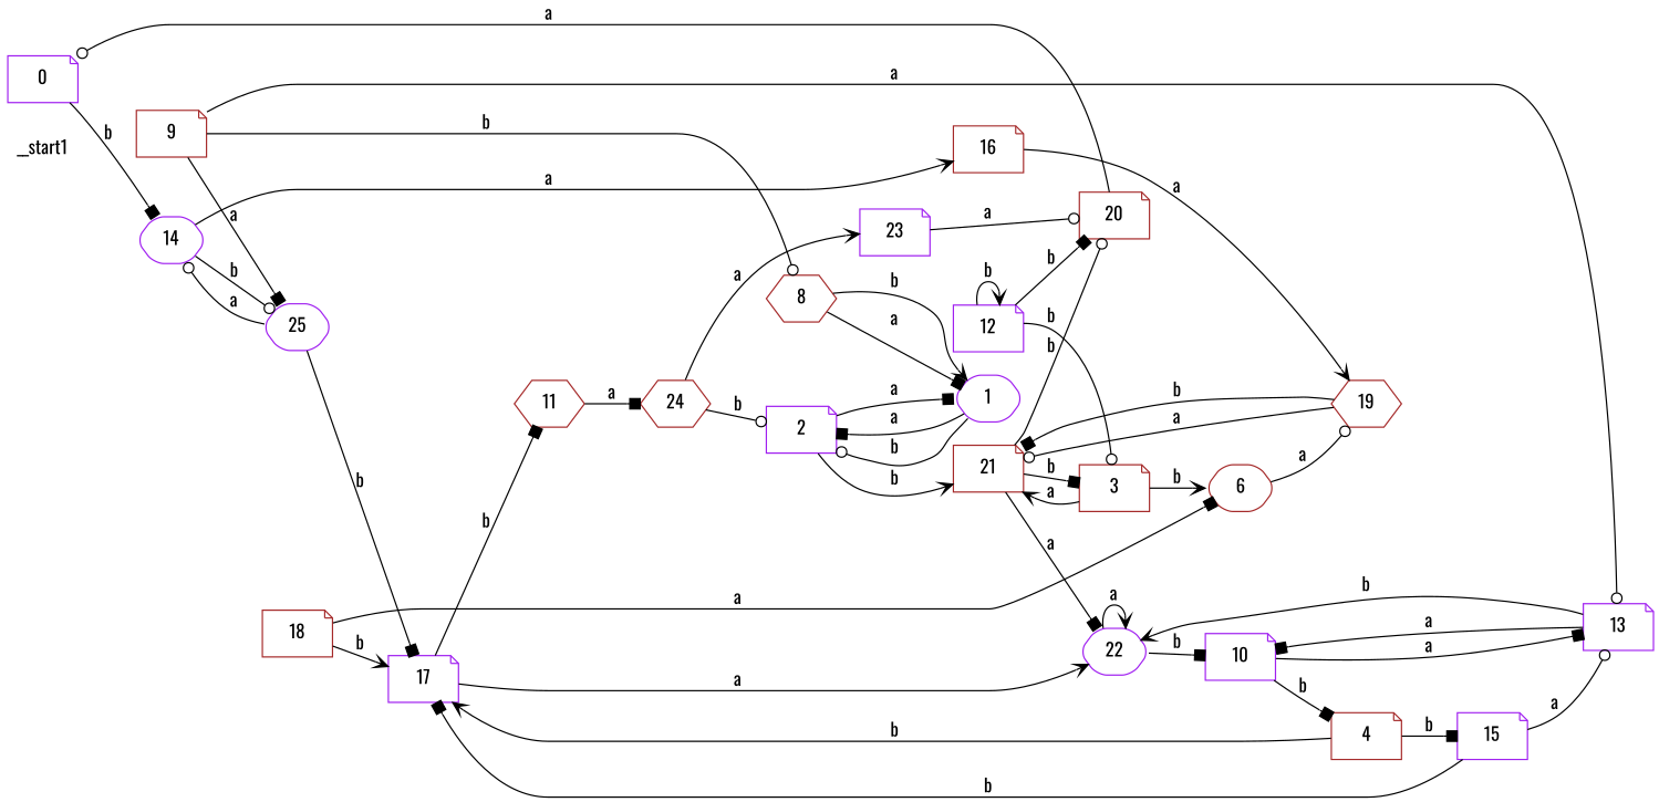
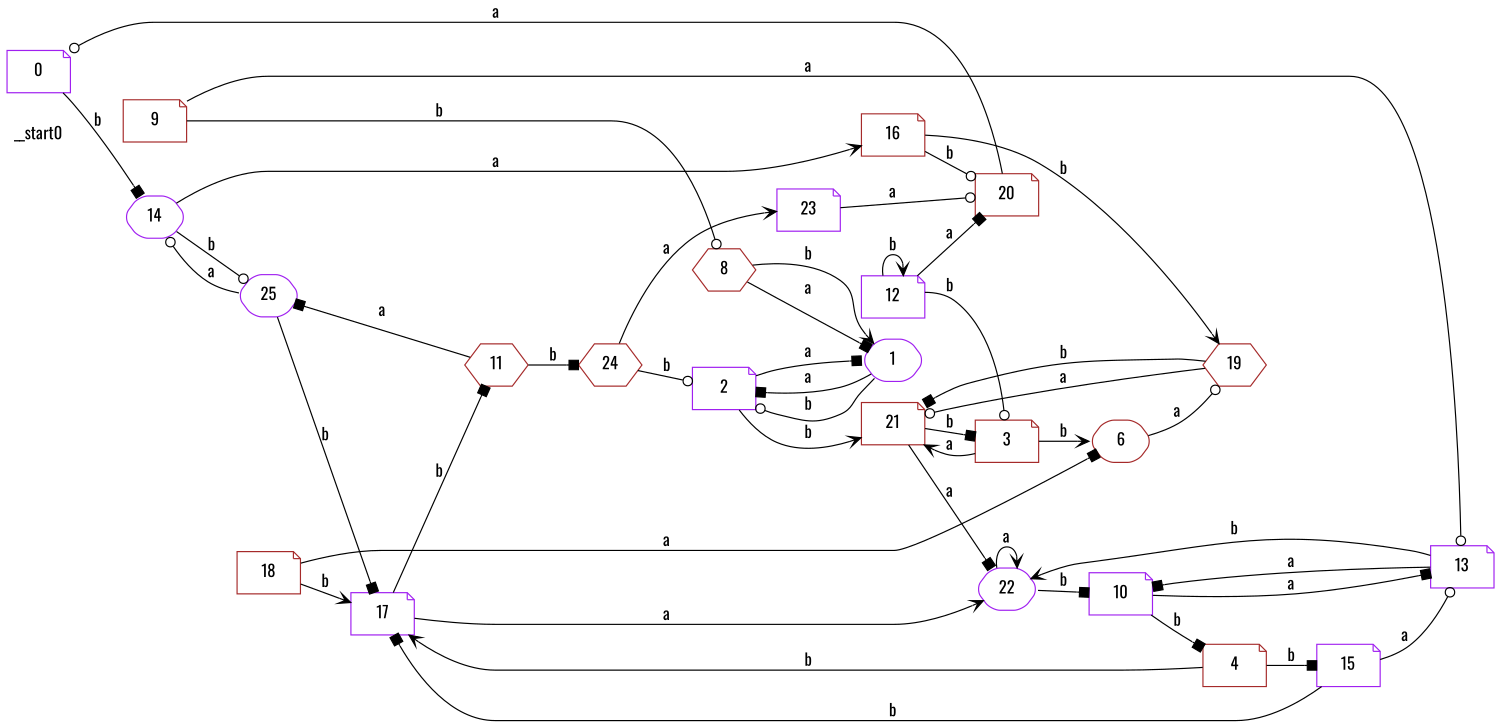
  digraph {
    fontname=Oswald
    rankdir=LR
    node [color=purple fontname=Oswald shape=note fillcolor=white style="rounded,filled"]
    edge [arrowhead=box fontname=Oswald]
-   __start0 [shape=none label=__start1 fillcolor="" style=""]
+   __start0 [shape=none fillcolor="" style=""]
    n2 [label=0]
    n3 [label=14 shape=hexagon]
    n4 [color=brown label=8 shape=hexagon style=filled]
    n5 [label=1 shape=hexagon]
    n6 [label=25 shape=hexagon]
    n7 [color=brown label=16]
    n8 [label=2 style=filled]
    n9 [color=brown label=21]
    n10 [color=brown label=3 style=filled]
    n11 [label=22 shape=hexagon]
    n12 [color=brown label=6 shape=hexagon]
    n13 [color=brown label=19 shape=hexagon style=filled]
    n14 [color=brown label=4 style=filled]
    n15 [label=15 style=filled]
    n16 [label=17]
    n17 [label=13]
    n18 [color=brown label=24 shape=hexagon style=filled]
    n19 [label=23]
    n20 [color=brown label=9]
    n21 [label=10 style=filled]
    n22 [color=brown label=11 shape=hexagon style=filled]
    n23 [label=12 style=filled]
    n24 [color=brown label=20 style=filled]
    n25 [color=brown label=18 style=filled]
    n2 -> n3 [label=b]
    n3 -> n6 [arrowhead=odot label=b]
    n3 -> n7 [arrowhead=vee label=a]
    n4 -> n5 [label=a]
    n4 -> n5 [arrowhead=vee label=b]
    n5 -> n8 [label=a]
    n5 -> n8 [arrowhead=odot label=b]
    n6 -> n3 [arrowhead=odot label=a]
    n6 -> n16 [label=b]
-   n7 -> n13 [arrowhead=vee label=a]
-   n9 -> n24 [arrowhead=odot label=b]
+   n7 -> n13 [arrowhead=vee label=b]
+   n7 -> n24 [arrowhead=odot label=b]
    n8 -> n5 [label=a]
    n8 -> n9 [arrowhead=vee label=b]
    n9 -> n10 [label=b]
    n9 -> n11 [label=a]
    n10 -> n9 [arrowhead=vee label=a]
    n10 -> n12 [arrowhead=vee label=b]
    n11 -> n11 [arrowhead=vee label=a]
    n11 -> n21 [label=b]
    n12 -> n13 [arrowhead=odot label=a]
    n13 -> n9 [arrowhead=odot label=a]
    n13 -> n9 [label=b]
    n14 -> n15 [label=b]
    n14 -> n16 [arrowhead=vee label=b]
    n15 -> n16 [label=b]
    n15 -> n17 [arrowhead=odot label=a]
    n16 -> n11 [arrowhead=vee label=a]
    n16 -> n22 [label=b]
    n17 -> n11 [arrowhead=vee label=b]
    n17 -> n21 [label=a]
    n18 -> n8 [arrowhead=odot label=b]
    n18 -> n19 [arrowhead=vee label=a]
    n19 -> n24 [arrowhead=odot label=a]
    n20 -> n4 [arrowhead=odot label=b]
    n20 -> n17 [arrowhead=odot label=a]
    n21 -> n14 [label=b]
    n21 -> n17 [label=a]
-   n20 -> n6 [label=a]
-   n22 -> n18 [label=a]
+   n22 -> n6 [label=a]
+   n22 -> n18 [label=b]
    n23 -> n10 [arrowhead=odot label=b]
    n23 -> n23 [arrowhead=vee label=b]
-   n23 -> n24 [label=b]
+   n23 -> n24 [label=a]
    n24 -> n2 [arrowhead=odot label=a]
    n25 -> n12 [label=a]
    n25 -> n16 [arrowhead=vee label=b]
  }
